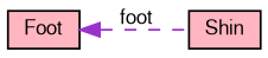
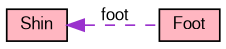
  digraph {
    rankdir=LR
    node [color=black fillcolor=lightpink fontname=FreeSans fontsize=10 shape=record style=filled]
    n1 [fontcolor=black height=0.2 label=Shin width=0.4]
    n2 [height=0.2 label=Foot width=0.4]
-   n2 -> n1 [color=darkorchid3 dir=back fontname=FreeSans fontsize=10 label=" foot" labelfontname=FreeSans labelfontsize=10 style=dashed]
+   n1 -> n2 [color=darkorchid3 dir=back fontname=FreeSans fontsize=10 label=" foot" labelfontname=FreeSans labelfontsize=10 style=dashed]
  }
